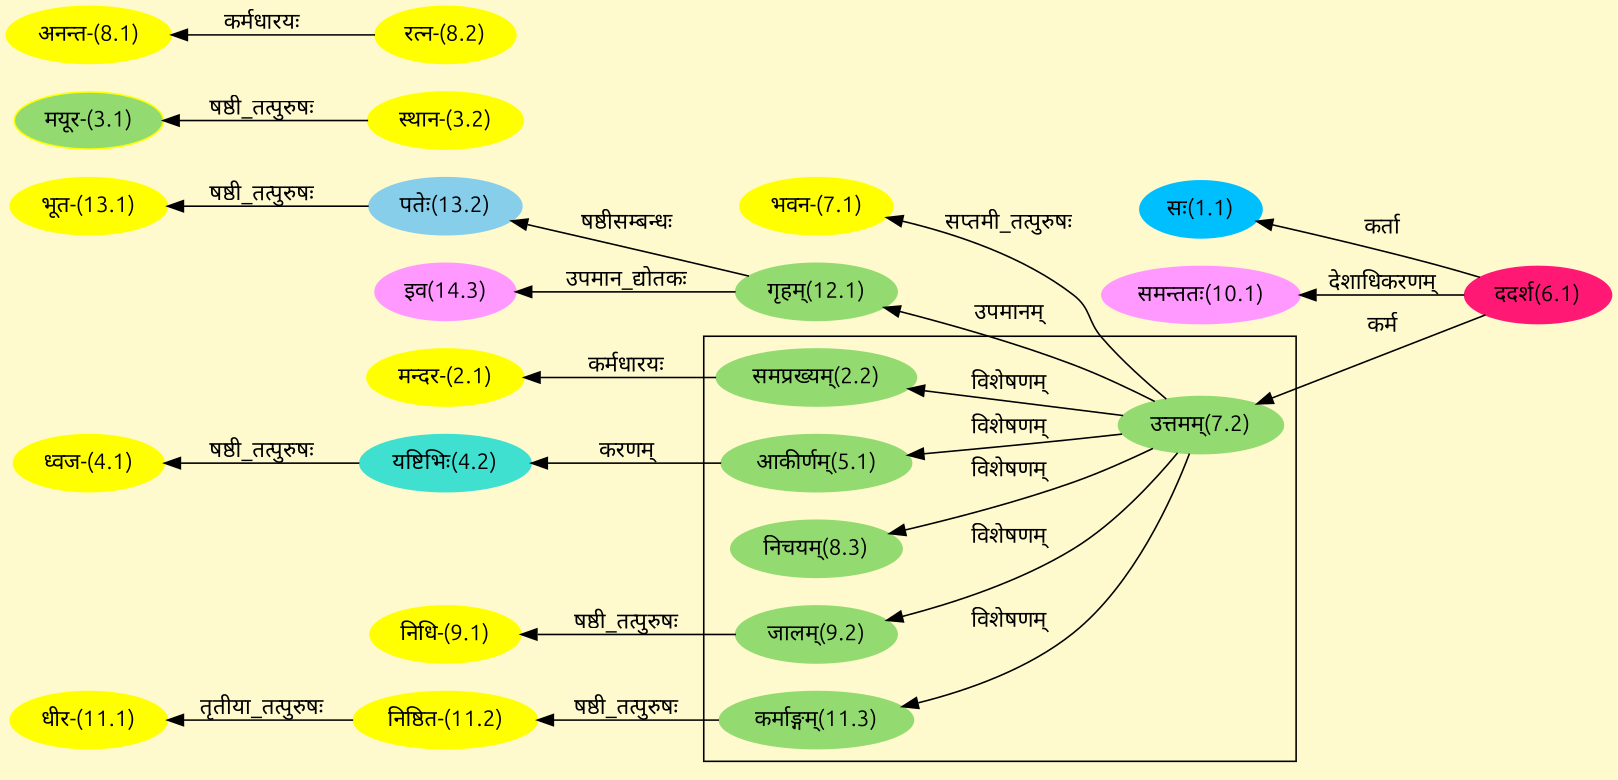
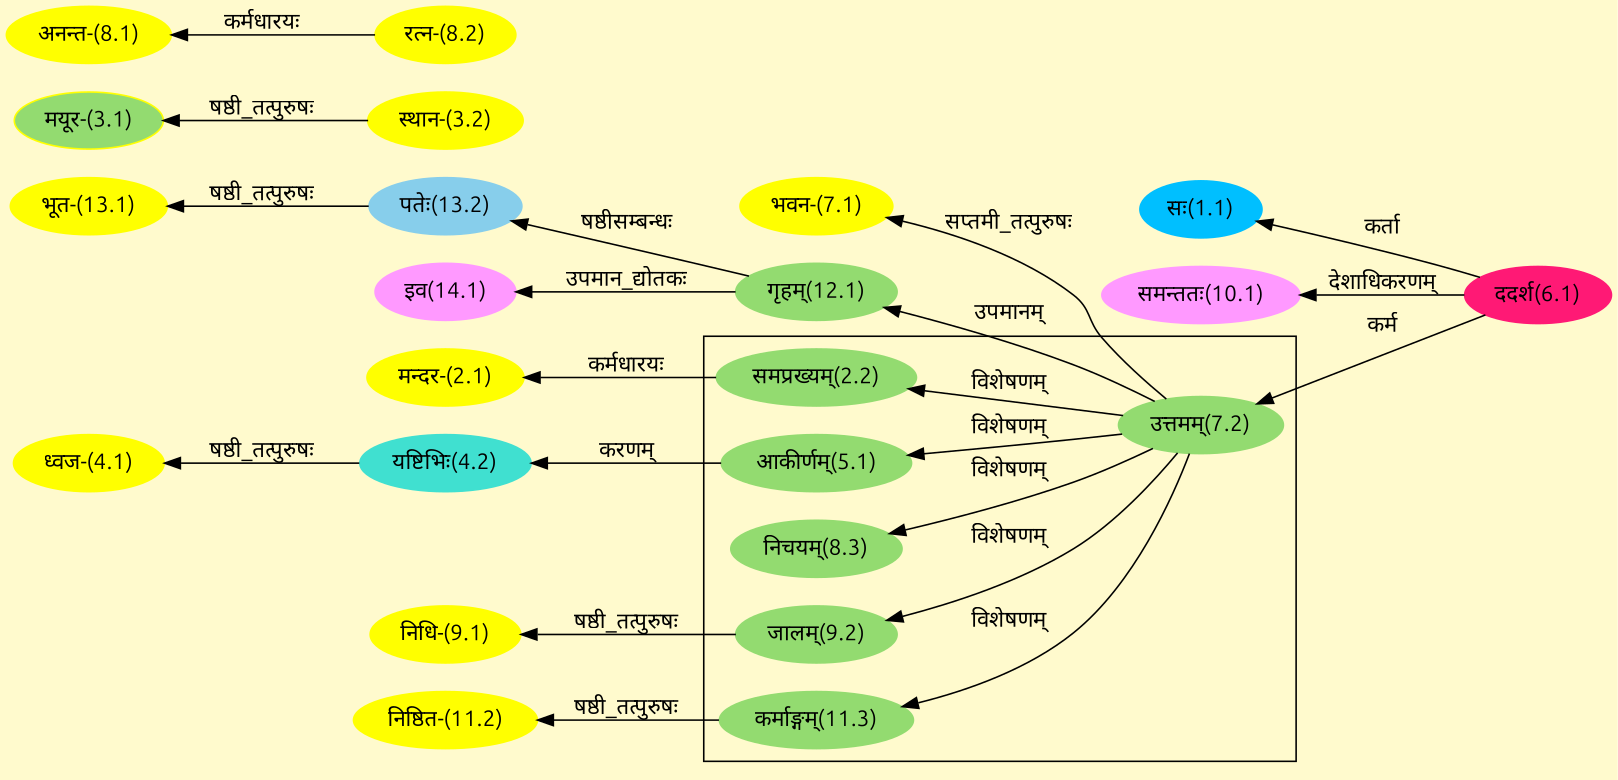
  digraph {
    bgcolor=lemonchiffon1
    compound=true
    fontname=Ubuntu
    rankdir=LR
    node [color="#FFFF00" fontname=Ubuntu style=filled]
    edge [dir=back fontname=Ubuntu]
    n1 [color="#93DB70" label="समप्रख्यम्(2.2)"]
    n2 [color="#93DB70" label="उत्तमम्(7.2)"]
    n3 [color="#93DB70" label="आकीर्णम्(5.1)"]
    n4 [color="#93DB70" label="निचयम्(8.3)"]
    n5 [color="#93DB70" label="जालम्(9.2)"]
    n6 [color="#93DB70" label="कर्माङ्गम्(11.3)"]
    n7 [color="#FF1975" label="ददर्श(6.1)"]
    n8 [color="#00BFFF" label="सः(1.1)"]
    n9 [label="मन्दर-(2.1)"]
    n10 [fillcolor="#93DB70" label="मयूर-(3.1)"]
    n11 [label="स्थान-(3.2)"]
    n12 [label="ध्वज-(4.1)"]
    n13 [color="#40E0D0" label="यष्टिभिः(4.2)"]
    n14 [label="भवन-(7.1)"]
    n15 [label="अनन्त-(8.1)"]
    n16 [label="रत्न-(8.2)"]
    n17 [label="निधि-(9.1)"]
    n18 [color="#FF99FF" label="समन्ततः(10.1)"]
-   n19 [label="धीर-(11.1)"]
    n20 [label="निष्ठित-(11.2)"]
    n21 [color="#93DB70" label="गृहम्(12.1)"]
    n22 [label="भूत-(13.1)"]
    n23 [color="#87CEEB" label="पतेः(13.2)"]
-   n24 [color="#FF99FF" label="इव(14.3)"]
+   n24 [color="#FF99FF" label="इव(14.1)"]
    subgraph cluster_1 {
      n1
      n2
      n3
      n4
      n5
      n6
    }
    n1 -> n2 [label="विशेषणम्"]
    n2 -> n7 [label="कर्म"]
    n3 -> n2 [label="विशेषणम्"]
    n4 -> n2 [label="विशेषणम्"]
    n5 -> n2 [label="विशेषणम्"]
    n6 -> n2 [label="विशेषणम्"]
    n8 -> n7 [label="कर्ता"]
    n9 -> n1 [label="कर्मधारयः"]
    n10 -> n11 [label="षष्ठी_तत्पुरुषः"]
    n12 -> n13 [label="षष्ठी_तत्पुरुषः"]
    n13 -> n3 [label="करणम्"]
    n14 -> n2 [label="सप्तमी_तत्पुरुषः"]
    n15 -> n16 [label="कर्मधारयः"]
    n17 -> n5 [label="षष्ठी_तत्पुरुषः"]
    n18 -> n7 [label="देशाधिकरणम्"]
-   n19 -> n20 [label="तृतीया_तत्पुरुषः"]
    n20 -> n6 [label="षष्ठी_तत्पुरुषः"]
    n21 -> n2 [label="उपमानम्"]
    n22 -> n23 [label="षष्ठी_तत्पुरुषः"]
    n23 -> n21 [label="षष्ठीसम्बन्धः"]
    n24 -> n21 [label="उपमान_द्योतकः"]
  }
